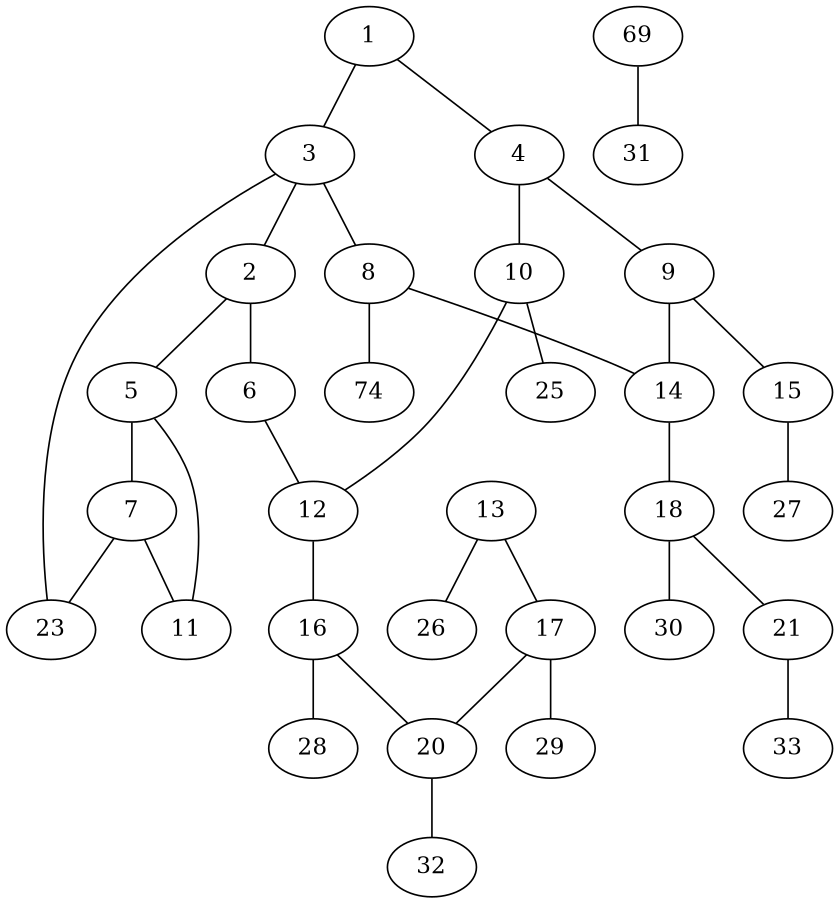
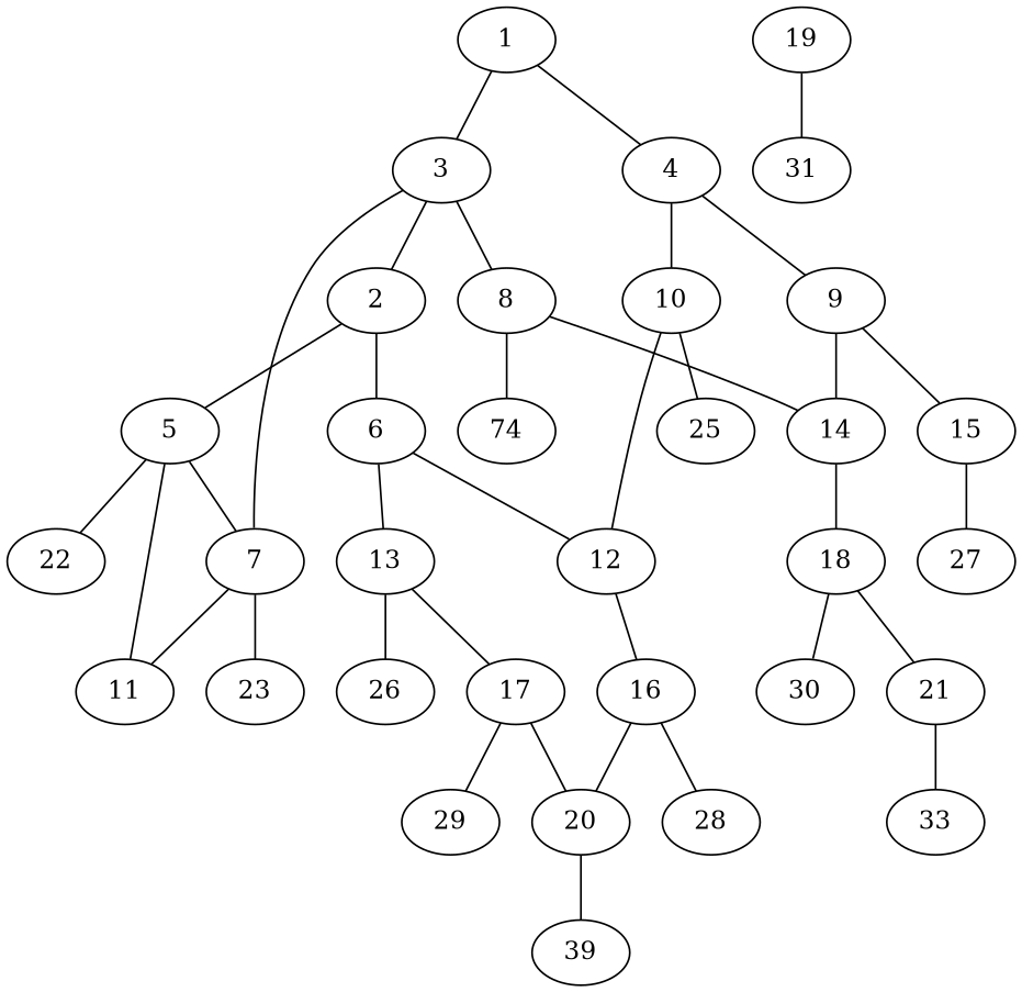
  graph {
    node [chem=C]
    edge [valence=1]
    1
    3
    4
    2
    5
    6
    7
    8
    9
    10
    11 [chem=O]
+   22 [chem=H]
    12
    13
    23 [chem=H]
    14
    n17 [chem=H label=74]
    15
    25 [chem=H]
    16
    17
    26 [chem=H]
    18
    27 [chem=H]
    20
    28 [chem=H]
    29 [chem=H]
    21
    30 [chem=H]
    31 [chem=H]
-   19 [label=69]
-   32 [chem=H]
+   19
+   32 [chem=H label=39]
    33 [chem=H]
    1 -- 3
    1 -- 4
    3 -- 2 [valence=2]
-   3 -- 23
+   3 -- 7
    3 -- 8 [valence=2]
    4 -- 9
    4 -- 10 [valence=2]
    2 -- 5
    2 -- 6
    5 -- 7
    5 -- 11
+   5 -- 22
    6 -- 12 [valence=2]
+   6 -- 13
    7 -- 11
    7 -- 23
    8 -- 14
    8 -- n17
    9 -- 14 [valence=2]
    9 -- 15
    10 -- 12
    10 -- 25
    12 -- 16
    13 -- 17 [valence=2]
    13 -- 26
    14 -- 18
    15 -- 27
    16 -- 20 [valence=2]
    16 -- 28
    17 -- 20
    17 -- 29
    18 -- 21 [valence=2]
    18 -- 30
    20 -- 32
    21 -- 33
    19 -- 31
  }
